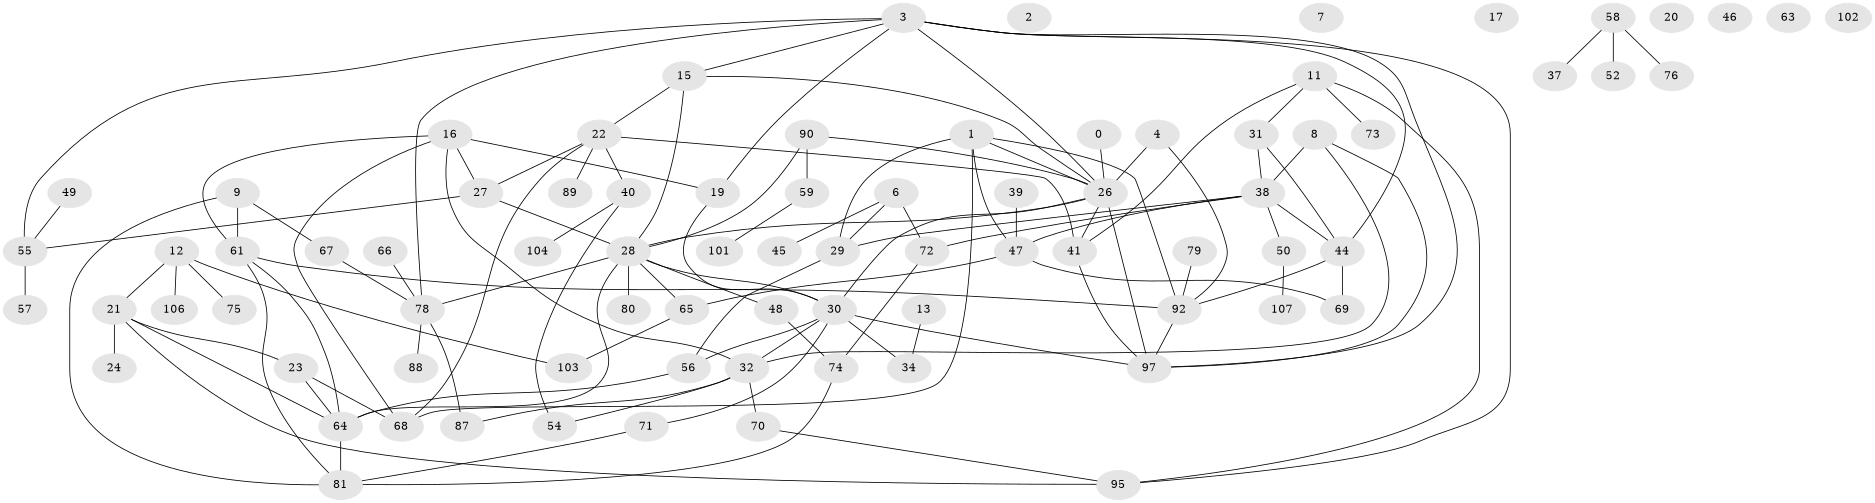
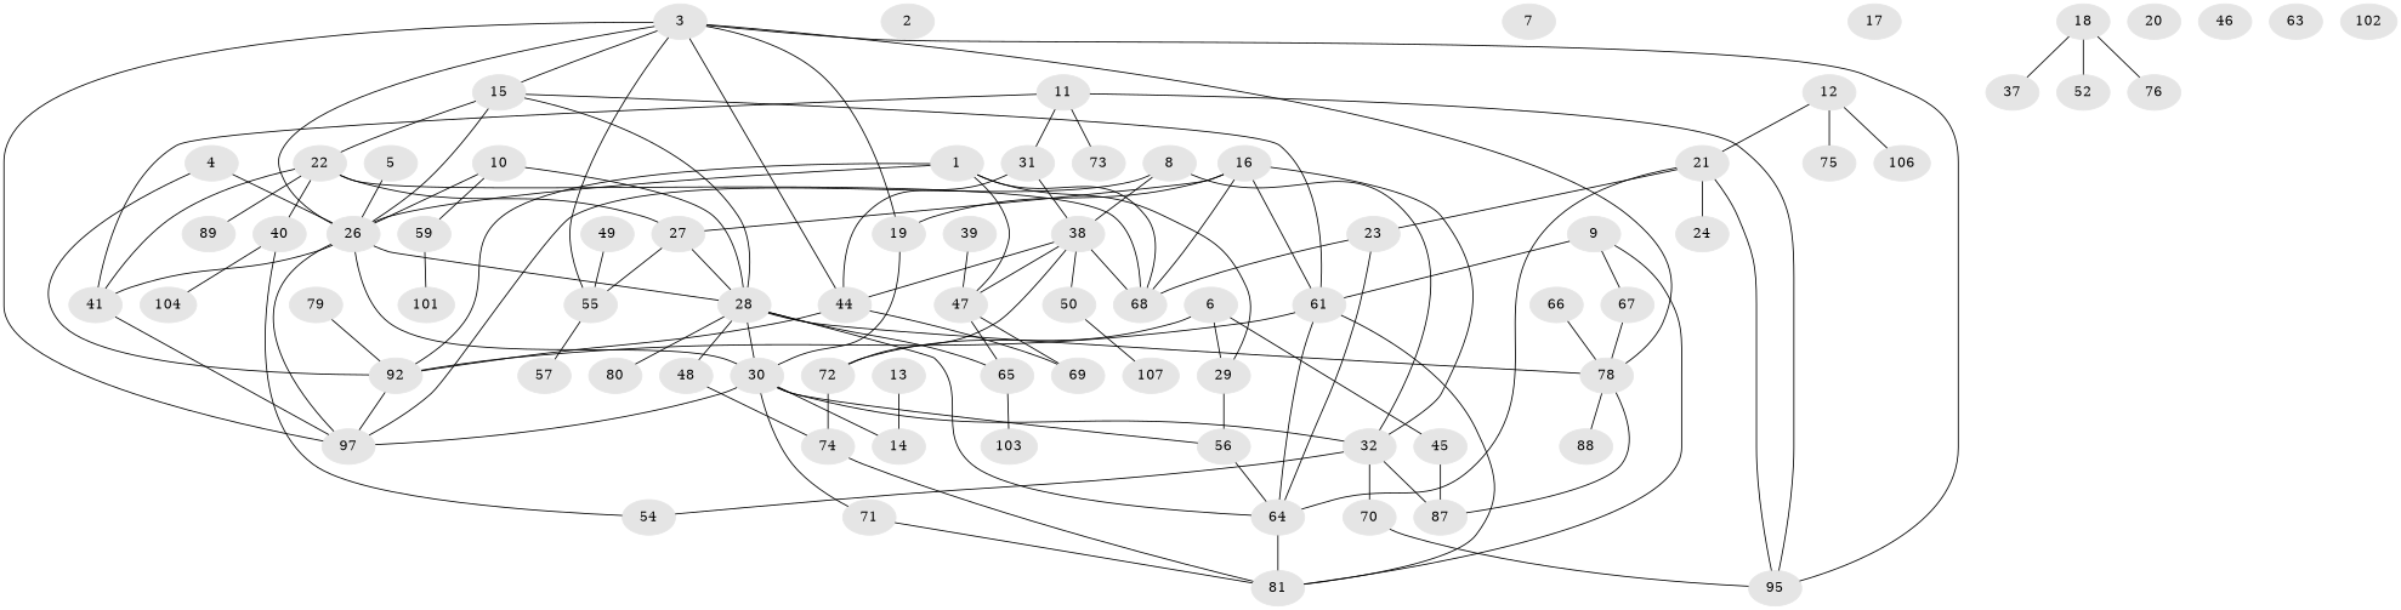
  graph {
    node [color=gray90 style=filled]
    1 [super="+96"]
    26 [super="+84"]
    29
    n4 [label=47 super="+62"]
    68 [super="+117"]
    92 [super="+112"]
    97 [super="+100"]
    28 [super="+114"]
    41
    30 [super="+85"]
    56
    65
    69
    2
    3 [super="+58"]
    15 [super="+47"]
    19
    44 [super="+115"]
    55 [super="+77"]
    78
    95
    61 [super="+118"]
    22 [super="+35"]
    57
    87
    88
    4 [super="+109"]
-   5 [label=0]
+   5
    6 [super="+91"]
    45
    72
    74
    7
    32 [super="+42"]
    54
    70
    8
    38 [super="+94"]
    81 [super="+108"]
    64 [super="+116"]
    9
    67 [super="+105"]
-   10 [super="+99" label=90]
+   10 [super="+99"]
    59
    48
    80
    101
    11 [super="+14"]
    31 [super="+36"]
    73
    12 [super="+53"]
    21 [super="+60"]
    75
    103 [super="+110"]
    106
    23 [super="+83"]
    24
    13
-   34
+   34 [label=14]
    27
    40 [super="+111"]
    89 [super="+113"]
    16 [super="+82"]
    17
-   18 [label=58]
+   18
    37
    52
    76
    71 [super="+90"]
    20 [super="+93"]
    104
    50 [super="+51"]
    107
    39 [super="+86"]
    46
    49
    63
    66
    79
    102
    1 -- 26
    1 -- 29
    1 -- n4
    1 -- 68
    1 -- 92
    26 -- 97
    26 -- 28
    26 -- 41
    26 -- 30
    29 -- 56
    n4 -- 65
    n4 -- 69
    92 -- 97
    28 -- 30
    28 -- 65
    28 -- 78
    28 -- 64
    28 -- 48
    28 -- 80
    41 -- 97
    30 -- 97
    30 -- 56
    30 -- 32
    30 -- 34
    30 -- 71
    56 -- 64
    65 -- 103
    3 -- 26
    3 -- 97
    3 -- 15
    3 -- 19
    3 -- 44
    3 -- 55
    3 -- 78
    3 -- 95
    15 -- 26
    15 -- 28
+   15 -- 61
    15 -- 22
    19 -- 30
    44 -- 92
    44 -- 69
    55 -- 57
    78 -- 87
    78 -- 88
    61 -- 92
    61 -- 81
    61 -- 64
    22 -- 68
    22 -- 41
    22 -- 27
    22 -- 40
    22 -- 89
    4 -- 26 [weight=2]
    4 -- 92
    5 -- 26
    6 -- 29
    6 -- 45
    6 -- 72
+   45 -- 87
    72 -- 74
    74 -- 81
    32 -- 87
    32 -- 54
    32 -- 70
    70 -- 95
    8 -- 97
    8 -- 32
    8 -- 38
    38 -- n4
-   38 -- 29
+   38 -- 68
    38 -- 44 [weight=2]
    38 -- 72
    38 -- 50
    64 -- 81
    9 -- 61
    9 -- 81
    9 -- 67
    67 -- 78
    10 -- 26
    10 -- 28
    10 -- 59
    59 -- 101
    48 -- 74
    11 -- 41
    11 -- 95
    11 -- 31
    11 -- 73
    31 -- 44
    31 -- 38
    12 -- 21
    12 -- 75
-   12 -- 103
    12 -- 106
    21 -- 95
    21 -- 64
    21 -- 23
    21 -- 24
    23 -- 68
    23 -- 64
    13 -- 34
    27 -- 28
    27 -- 55
    40 -- 54
    40 -- 104
    16 -- 68
    16 -- 19
    16 -- 61
    16 -- 32
    16 -- 27
    18 -- 37
    18 -- 52
    18 -- 76
    71 -- 81
    50 -- 107
    39 -- n4
    49 -- 55
    66 -- 78
    79 -- 92
  }
